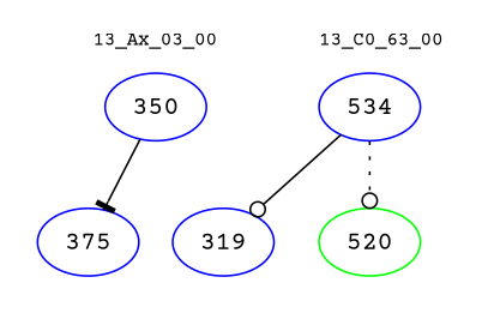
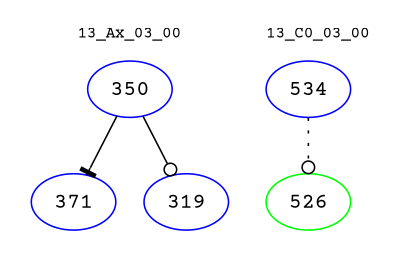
  digraph {
    fontname="Courier Prime"
    node [color=blue fontname="Courier Prime"]
    edge [arrowhead=odot color=black fontname="Courier Prime" style=solid]
    n1 [label=350]
    n2 [label=319]
-   n3 [label=375]
+   n3 [label=371]
    n4 [label=534]
-   n5 [color=green label=520]
+   n5 [color=green label=526]
    subgraph cluster_1 {
      color=white
      fontsize=10
      label="13_Ax_03_00"
      n1
      n2
      n3
    }
    subgraph cluster_2 {
      color=white
      fontsize=10
-     label="13_C0_63_00"
+     label="13_C0_03_00"
      n4
      n5
    }
-   n4 -> n2
+   n1 -> n2
    n1 -> n3 [arrowhead=tee]
    n4 -> n5 [style=dotted]
  }
